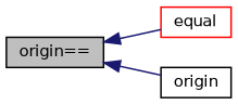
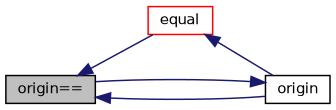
  digraph {
    rankdir=LR
    node [color=black fontname=Helvetica fontsize=10 shape=record]
    edge [color=midnightblue dir=back fontname=Helvetica fontsize=10 labelfontname=Helvetica labelfontsize=10 style=solid]
    n1 [fillcolor=grey75 fontcolor=black height=0.2 label="origin==" style=filled width=0.4]
    n2 [color=red height=0.2 label=equal width=0.4]
    n3 [height=0.2 label=origin width=0.4]
    n1 -> n2
    n1 -> n3
+   n2 -> n3
+   n3 -> n1
  }
